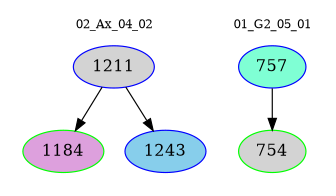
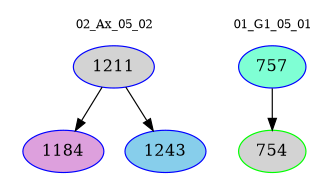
  digraph {
    node [color=blue fillcolor=lightgrey style=filled]
    edge [color=black]
    n1 [label=1211]
-   n2 [color=green fillcolor=plum label=1184]
+   n2 [fillcolor=plum label=1184]
    n3 [fillcolor=skyblue label=1243]
    n4 [fillcolor=aquamarine label=757]
    n5 [color=green label=754]
    subgraph cluster_1 {
      color=white
      fontsize=10
-     label="02_Ax_04_02"
+     label="02_Ax_05_02"
      n1
      n2
      n3
    }
    subgraph cluster_2 {
      color=white
      fontsize=10
-     label="01_G2_05_01"
+     label="01_G1_05_01"
      n4
      n5
    }
    n1 -> n2
    n1 -> n3
    n4 -> n5
  }
